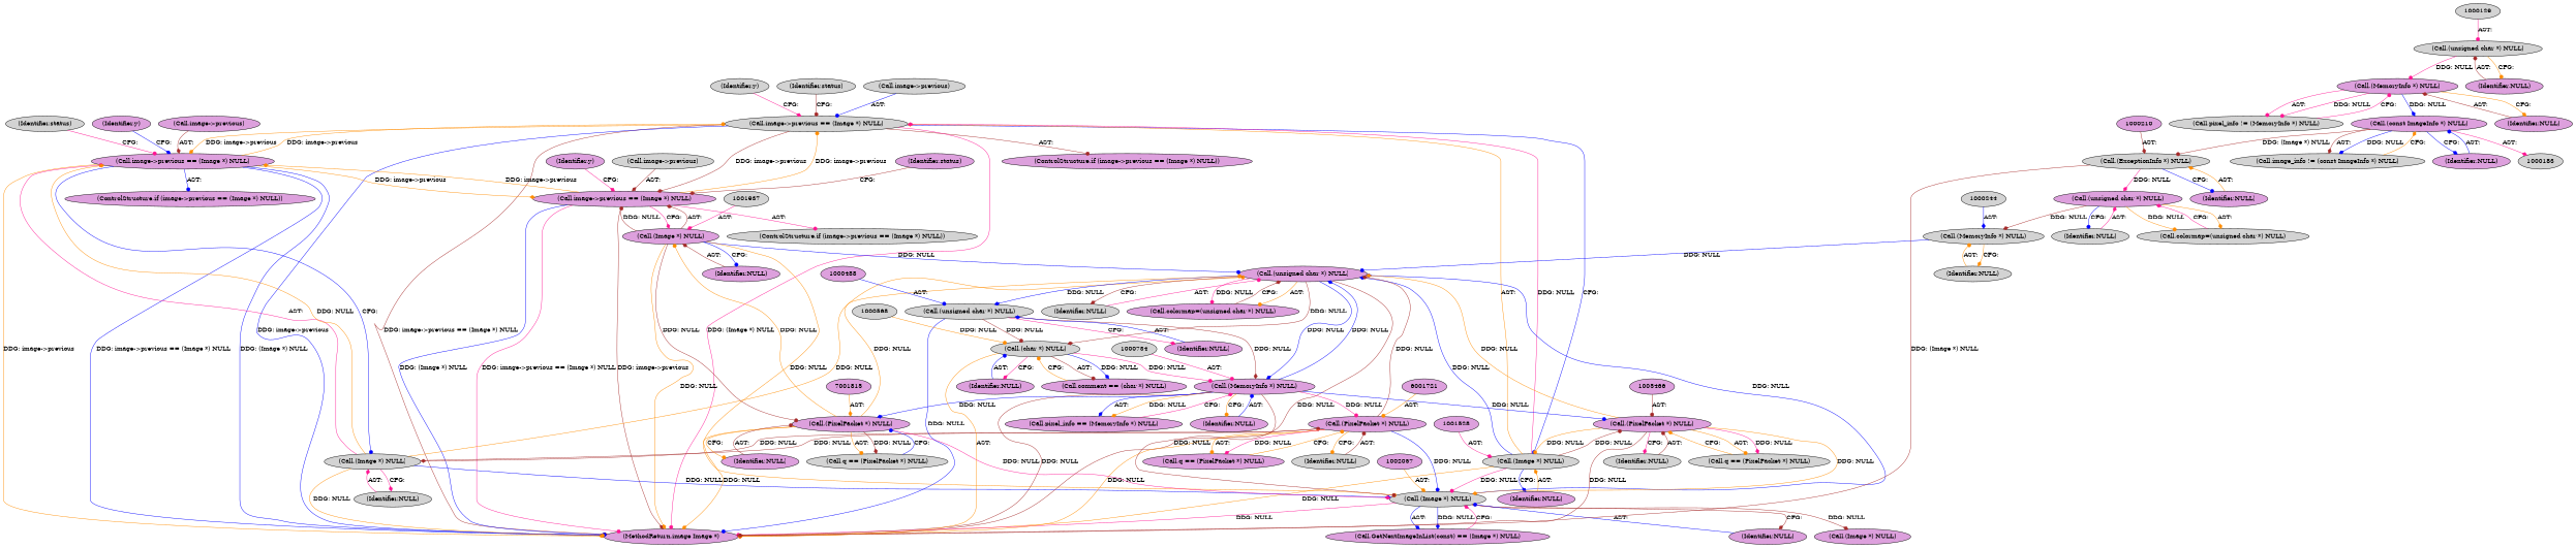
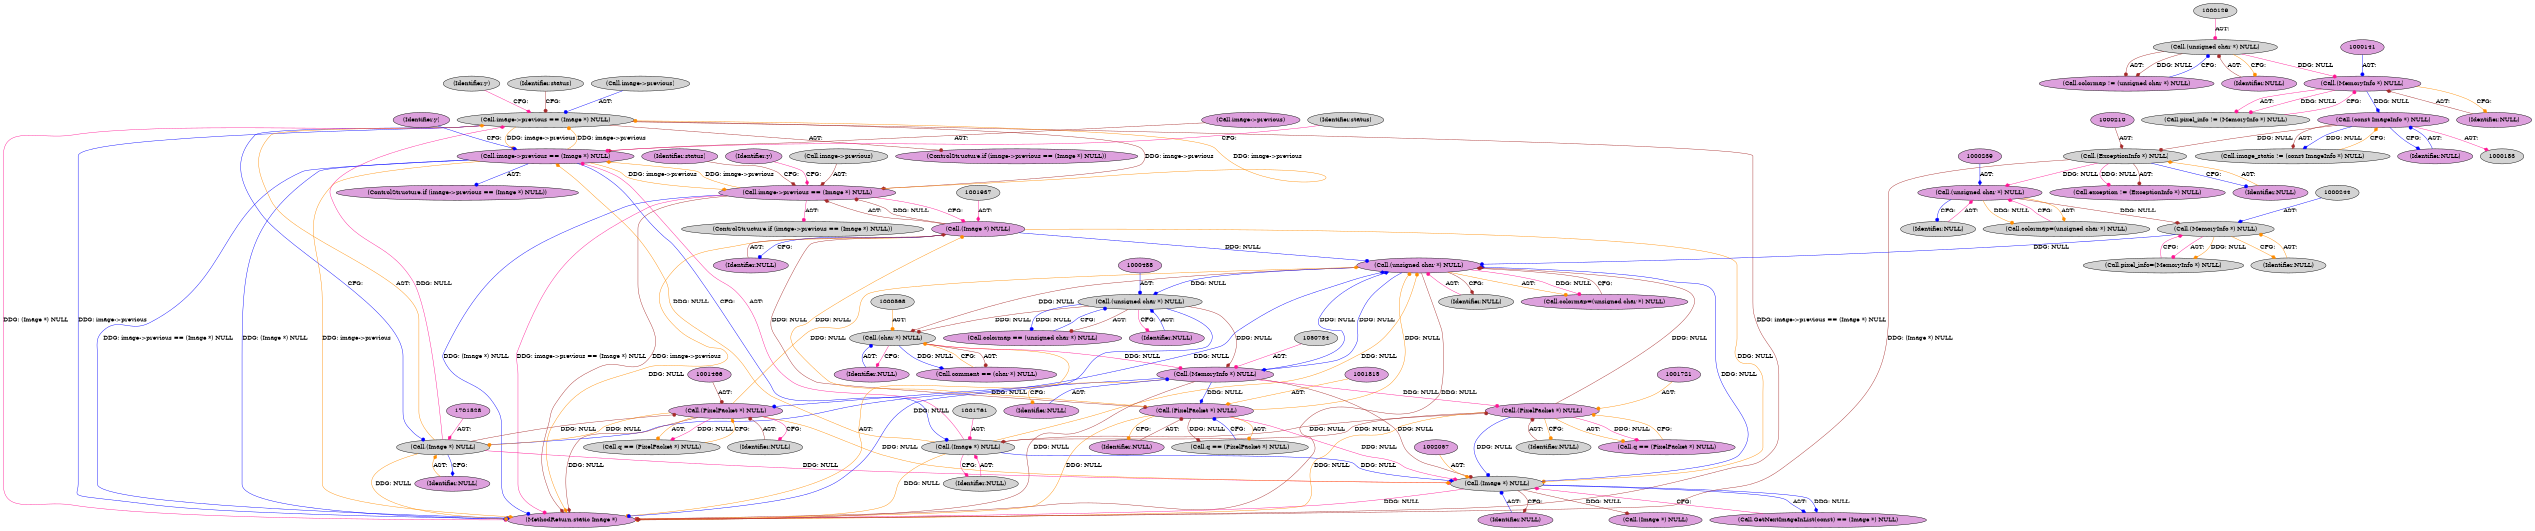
  digraph {
    node [fillcolor=plum style=filled]
    edge [arrowhead=diamond color=darkorange]
    n1 [fillcolor=lightgrey label="(Call,image->previous == (Image *) NULL)"]
    n2 [label="(Call,image->previous == (Image *) NULL)"]
    n3 [label="(Call,image->previous == (Image *) NULL)"]
    n4 [fillcolor=lightgrey label="(Call,(Image *) NULL)"]
    n5 [label="(ControlStructure,if (image->previous == (Image *) NULL))"]
-   n6 [label="(MethodReturn,image Image *)"]
+   n6 [label="(MethodReturn,static Image *)"]
    n7 [fillcolor=lightgrey label="(Call,(Image *) NULL)"]
    n8 [label="(ControlStructure,if (image->previous == (Image *) NULL))"]
    n9 [label="(Call,(Image *) NULL)"]
    n10 [fillcolor=lightgrey label="(ControlStructure,if (image->previous == (Image *) NULL))"]
    n11 [label="(Call,(unsigned char *) NULL)"]
    n12 [fillcolor=lightgrey label="(Call,(Image *) NULL)"]
    n13 [label="(Call,(PixelPacket *) NULL)"]
    n14 [label="(Identifier,NULL)"]
    n15 [label="(Call,(PixelPacket *) NULL)"]
    n16 [fillcolor=lightgrey label="(Identifier,NULL)"]
    n17 [label="(Call,(PixelPacket *) NULL)"]
    n18 [label="(Identifier,NULL)"]
    n19 [fillcolor=lightgrey label="(Call,q == (PixelPacket *) NULL)"]
    n20 [label="(Identifier,NULL)"]
    n21 [label="(Call,(MemoryInfo *) NULL)"]
    n22 [fillcolor=lightgrey label="(Call,(char *) NULL)"]
    n23 [fillcolor=lightgrey label="(Call,(unsigned char *) NULL)"]
    n24 [fillcolor=lightgrey label="(Identifier,NULL)"]
    n25 [label="(Call,colormap=(unsigned char *) NULL)"]
    n26 [label="(Call,(Image *) NULL)"]
    n27 [label="(Call,GetNextImageInList(const) == (Image *) NULL)"]
    n28 [label="(Identifier,NULL)"]
    n29 [label="(Identifier,NULL)"]
-   n30 [label="(Call,pixel_info == (MemoryInfo *) NULL)"]
    n31 [fillcolor=lightgrey label="(Identifier,NULL)"]
    n32 [label="(Call,q == (PixelPacket *) NULL)"]
    n33 [fillcolor=lightgrey label="(Identifier,NULL)"]
    n34 [fillcolor=lightgrey label="(Call,q == (PixelPacket *) NULL)"]
    n35 [label="(Call,comment == (char *) NULL)"]
    n36 [label="(Identifier,NULL)"]
+   n37 [label="(Call,colormap == (unsigned char *) NULL)"]
    n38 [label="(Identifier,NULL)"]
    n39 [fillcolor=lightgrey label="(Call,(MemoryInfo *) NULL)"]
    n40 [fillcolor=lightgrey label="(Identifier,NULL)"]
+   n41 [fillcolor=lightgrey label="(Call,pixel_info=(MemoryInfo *) NULL)"]
    n42 [label="(Call,(unsigned char *) NULL)"]
    n43 [fillcolor=lightgrey label="(Call,colormap=(unsigned char *) NULL)"]
    n44 [fillcolor=lightgrey label="(Identifier,NULL)"]
    n45 [fillcolor=lightgrey label="(Call,(ExceptionInfo *) NULL)"]
    n46 [label="(Identifier,NULL)"]
+   n47 [label="(Call,exception != (ExceptionInfo *) NULL)"]
    n48 [label="(Call,(const ImageInfo *) NULL)"]
-   n49 [fillcolor=lightgrey label="(Call,image_info != (const ImageInfo *) NULL)"]
+   n49 [fillcolor=lightgrey label="(Call,image_static != (const ImageInfo *) NULL)"]
    n50 [label="(Identifier,NULL)"]
    1000183 [fillcolor=lightgrey]
    n52 [label="(Call,(MemoryInfo *) NULL)"]
    n53 [label="(Identifier,NULL)"]
    n54 [fillcolor=lightgrey label="(Call,pixel_info != (MemoryInfo *) NULL)"]
    n55 [fillcolor=lightgrey label="(Call,(unsigned char *) NULL)"]
+   n56 [label="(Call,colormap != (unsigned char *) NULL)"]
    n57 [label="(Identifier,NULL)"]
    n58 [fillcolor=lightgrey label="(Identifier,y)"]
    n59 [fillcolor=lightgrey label="(Identifier,status)"]
    n60 [label="(Call,image->previous)"]
    n61 [fillcolor=lightgrey label="(Identifier,status)"]
    n62 [label="(Identifier,status)"]
    n63 [label="(Identifier,y)"]
    n64 [label="(Identifier,y)"]
    n65 [fillcolor=lightgrey label="(Call,image->previous)"]
    n66 [fillcolor=lightgrey label="(Call,image->previous)"]
    1001937 [fillcolor=lightgrey]
-   1001815 [label=7001815]
-   1000734 [fillcolor=lightgrey]
+   1001815
+   1000734 [fillcolor=lightgrey label=1050734]
    1000568 [fillcolor=lightgrey]
    1000488
-   1001721 [label=6001721]
+   1001761 [fillcolor=lightgrey]
+   1001721
    1002057
-   1001528
-   1001466 [label=1005466]
+   1001528 [label=1701528]
+   1001466
    1000244 [fillcolor=lightgrey]
+   1000239
    1000210
+   1000141
    1000129 [fillcolor=lightgrey]
    n1 -> n2 [label="DDG: image->previous"]
    n1 -> n3 [color=brown label="DDG: image->previous"]
    n1 -> n4 [arrowhead=dot color=blue label="CFG: "]
    n1 -> n5 [arrowhead=dot color=brown label="AST: "]
    n1 -> n6 [color=brown label="DDG: image->previous == (Image *) NULL"]
    n1 -> n6 [arrowhead=dot color=deeppink label="DDG: (Image *) NULL"]
    n1 -> n6 [arrowhead=dot color=blue label="DDG: image->previous"]
    n2 -> n1 [arrowhead=dot label="DDG: image->previous"]
    n2 -> n3 [label="DDG: image->previous"]
    n2 -> n6 [arrowhead=dot color=blue label="DDG: image->previous == (Image *) NULL"]
    n2 -> n6 [color=blue label="DDG: (Image *) NULL"]
    n2 -> n6 [label="DDG: image->previous"]
    n2 -> n7 [arrowhead=dot color=blue label="CFG: "]
    n2 -> n8 [arrowhead=dot color=blue label="AST: "]
    n3 -> n1 [arrowhead=dot label="DDG: image->previous"]
    n3 -> n2 [label="DDG: image->previous"]
    n3 -> n6 [color=brown label="DDG: image->previous"]
    n3 -> n6 [arrowhead=dot color=blue label="DDG: (Image *) NULL"]
    n3 -> n6 [arrowhead=dot color=deeppink label="DDG: image->previous == (Image *) NULL"]
    n3 -> n9 [color=deeppink label="CFG: "]
    n3 -> n10 [arrowhead=dot color=deeppink label="AST: "]
    n4 -> n1 [label="AST: "]
    n4 -> n1 [color=deeppink label="DDG: NULL"]
    n4 -> n6 [arrowhead=dot label="DDG: NULL"]
    n4 -> n11 [color=blue label="DDG: NULL"]
    n4 -> n12 [arrowhead=dot color=deeppink label="DDG: NULL"]
    n4 -> n13 [arrowhead=dot color=brown label="DDG: NULL"]
    n4 -> n14 [color=blue label="CFG: "]
    n7 -> n2 [arrowhead=dot color=deeppink label="AST: "]
    n7 -> n2 [label="DDG: NULL"]
    n7 -> n6 [arrowhead=dot label="DDG: NULL"]
    n7 -> n11 [arrowhead=dot label="DDG: NULL"]
    n7 -> n12 [color=blue label="DDG: NULL"]
    n7 -> n15 [arrowhead=dot color=brown label="DDG: NULL"]
    n7 -> n16 [color=deeppink label="CFG: "]
    n9 -> n3 [color=brown label="AST: "]
    n9 -> n3 [arrowhead=dot color=brown label="DDG: NULL"]
    n9 -> n6 [label="DDG: NULL"]
    n9 -> n11 [arrowhead=dot color=blue label="DDG: NULL"]
    n9 -> n12 [arrowhead=dot label="DDG: NULL"]
    n9 -> n17 [arrowhead=dot color=brown label="DDG: NULL"]
    n9 -> n18 [arrowhead=dot color=blue label="CFG: "]
    n11 -> n6 [arrowhead=dot color=brown label="DDG: NULL"]
    n11 -> n21 [color=blue label="DDG: NULL"]
    n11 -> n22 [color=brown label="DDG: NULL"]
    n11 -> n23 [color=blue label="DDG: NULL"]
    n11 -> n24 [color=brown label="CFG: "]
    n11 -> n25 [arrowhead=dot label="AST: "]
    n11 -> n25 [arrowhead=dot color=deeppink label="DDG: NULL"]
    n12 -> n6 [arrowhead=dot color=deeppink label="DDG: NULL"]
    n12 -> n11 [color=blue label="DDG: NULL"]
    n12 -> n26 [color=brown label="DDG: NULL"]
    n12 -> n27 [color=blue label="AST: "]
    n12 -> n27 [color=blue label="DDG: NULL"]
    n12 -> n28 [color=brown label="CFG: "]
    n13 -> n4 [arrowhead=dot label="DDG: NULL"]
    n13 -> n6 [color=brown label="DDG: NULL"]
    n13 -> n11 [label="DDG: NULL"]
    n13 -> n12 [label="DDG: NULL"]
    n13 -> n33 [color=deeppink label="CFG: "]
    n13 -> n34 [arrowhead=dot label="AST: "]
    n13 -> n34 [color=deeppink label="DDG: NULL"]
    n14 -> n4 [label="AST: "]
    n15 -> n6 [label="DDG: NULL"]
    n15 -> n7 [color=brown label="DDG: NULL"]
    n15 -> n11 [color=brown label="DDG: NULL"]
    n15 -> n12 [arrowhead=dot color=blue label="DDG: NULL"]
    n15 -> n31 [arrowhead=dot label="CFG: "]
    n15 -> n32 [arrowhead=dot label="AST: "]
    n15 -> n32 [color=deeppink label="DDG: NULL"]
    n16 -> n7 [color=deeppink label="AST: "]
    n17 -> n6 [label="DDG: NULL"]
    n17 -> n9 [arrowhead=dot label="DDG: NULL"]
    n17 -> n11 [arrowhead=dot label="DDG: NULL"]
    n17 -> n12 [color=deeppink label="DDG: NULL"]
    n17 -> n19 [arrowhead=dot label="AST: "]
    n17 -> n19 [color=brown label="DDG: NULL"]
    n17 -> n20 [arrowhead=dot label="CFG: "]
    n18 -> n9 [color=brown label="AST: "]
    n19 -> n17 [arrowhead=dot color=blue label="CFG: "]
    n20 -> n17 [arrowhead=dot color=brown label="AST: "]
    n21 -> n6 [color=brown label="DDG: NULL"]
    n21 -> n11 [color=blue label="DDG: NULL"]
    n21 -> n12 [arrowhead=dot color=brown label="DDG: NULL"]
    n21 -> n13 [arrowhead=dot color=blue label="DDG: NULL"]
    n21 -> n15 [arrowhead=dot color=deeppink label="DDG: NULL"]
    n21 -> n17 [color=blue label="DDG: NULL"]
    n21 -> n29 [arrowhead=dot label="CFG: "]
-   n21 -> n30 [color=blue label="AST: "]
-   n21 -> n30 [label="DDG: NULL"]
    n22 -> n6 [arrowhead=dot label="AST: "]
    n22 -> n21 [arrowhead=dot color=deeppink label="DDG: NULL"]
    n22 -> n35 [arrowhead=dot color=brown label="AST: "]
    n22 -> n35 [color=blue label="DDG: NULL"]
    n22 -> n36 [color=deeppink label="CFG: "]
    n23 -> n6 [arrowhead=dot color=blue label="DDG: NULL"]
    n23 -> n21 [color=brown label="DDG: NULL"]
    n23 -> n22 [arrowhead=dot color=brown label="DDG: NULL"]
+   n23 -> n37 [arrowhead=dot color=brown label="AST: "]
+   n23 -> n37 [arrowhead=dot color=blue label="DDG: NULL"]
    n23 -> n38 [color=deeppink label="CFG: "]
    n24 -> n11 [arrowhead=dot color=deeppink label="AST: "]
    n25 -> n11 [color=brown label="CFG: "]
    n27 -> n12 [color=deeppink label="CFG: "]
    n28 -> n12 [arrowhead=dot color=blue label="AST: "]
    n29 -> n21 [arrowhead=dot color=blue label="AST: "]
-   n30 -> n21 [color=deeppink label="CFG: "]
    n31 -> n15 [arrowhead=dot color=brown label="AST: "]
    n32 -> n15 [arrowhead=dot label="CFG: "]
    n33 -> n13 [arrowhead=dot color=brown label="AST: "]
    n34 -> n13 [label="CFG: "]
    n35 -> n22 [arrowhead=dot label="CFG: "]
    n36 -> n22 [arrowhead=dot color=blue label="AST: "]
+   n37 -> n23 [arrowhead=dot color=blue label="CFG: "]
    n38 -> n23 [color=blue label="AST: "]
    n39 -> n11 [arrowhead=dot color=blue label="DDG: NULL"]
    n39 -> n40 [label="CFG: "]
+   n39 -> n41 [arrowhead=dot color=deeppink label="AST: "]
+   n39 -> n41 [label="DDG: NULL"]
    n40 -> n39 [arrowhead=dot label="AST: "]
+   n41 -> n39 [color=deeppink label="CFG: "]
    n42 -> n39 [color=brown label="DDG: NULL"]
    n42 -> n43 [label="AST: "]
    n42 -> n43 [arrowhead=dot label="DDG: NULL"]
    n42 -> n44 [arrowhead=dot color=blue label="CFG: "]
    n43 -> n42 [color=deeppink label="CFG: "]
    n44 -> n42 [color=deeppink label="AST: "]
    n45 -> n6 [color=brown label="DDG: (Image *) NULL"]
    n45 -> n42 [color=deeppink label="DDG: NULL"]
    n45 -> n46 [arrowhead=dot color=blue label="CFG: "]
+   n45 -> n47 [arrowhead=dot color=brown label="AST: "]
+   n45 -> n47 [arrowhead=dot color=deeppink label="DDG: NULL"]
    n46 -> n45 [label="AST: "]
-   n48 -> n45 [arrowhead=dot color=brown label="DDG: (Image *) NULL"]
+   n48 -> n45 [arrowhead=dot color=brown label="DDG: NULL"]
    n48 -> n49 [color=brown label="AST: "]
    n48 -> n49 [color=blue label="DDG: NULL"]
    n48 -> n50 [color=blue label="CFG: "]
    n48 -> 1000183 [color=deeppink label="AST: "]
    n49 -> n48 [label="CFG: "]
    n50 -> n48 [arrowhead=dot color=blue label="AST: "]
    n52 -> n48 [color=blue label="DDG: NULL"]
    n52 -> n53 [label="CFG: "]
    n52 -> n54 [arrowhead=dot color=deeppink label="AST: "]
    n52 -> n54 [arrowhead=dot color=deeppink label="DDG: NULL"]
    n53 -> n52 [color=brown label="AST: "]
    n54 -> n52 [arrowhead=dot color=deeppink label="CFG: "]
    n55 -> n52 [arrowhead=dot color=deeppink label="DDG: NULL"]
+   n55 -> n56 [arrowhead=dot color=brown label="AST: "]
+   n55 -> n56 [color=brown label="DDG: NULL"]
    n55 -> n57 [arrowhead=dot label="CFG: "]
+   n56 -> n55 [arrowhead=dot color=blue label="CFG: "]
    n57 -> n55 [arrowhead=dot color=brown label="AST: "]
    n58 -> n1 [color=deeppink label="CFG: "]
    n59 -> n1 [arrowhead=dot color=brown label="CFG: "]
    n60 -> n2 [color=brown label="AST: "]
    n61 -> n2 [arrowhead=dot color=deeppink label="CFG: "]
    n62 -> n3 [color=brown label="CFG: "]
    n63 -> n2 [color=blue label="CFG: "]
    n64 -> n3 [color=deeppink label="CFG: "]
    n65 -> n3 [color=brown label="AST: "]
    n66 -> n1 [arrowhead=dot color=blue label="AST: "]
    1001937 -> n9 [color=deeppink label="AST: "]
    1001815 -> n17 [label="AST: "]
    1000734 -> n21 [arrowhead=dot color=deeppink label="AST: "]
-   1000568 -> n22 [arrowhead=dot label="DDG: NULL"]
+   1000568 -> n22 [arrowhead=dot label="AST: "]
    1000488 -> n23 [arrowhead=dot color=blue label="AST: "]
+   1001761 -> n7 [arrowhead=dot color=deeppink label="AST: "]
    1001721 -> n15 [arrowhead=dot label="AST: "]
    1002057 -> n12 [label="AST: "]
    1001528 -> n4 [color=deeppink label="AST: "]
    1001466 -> n13 [arrowhead=dot color=brown label="AST: "]
    1000244 -> n39 [color=blue label="AST: "]
+   1000239 -> n42 [color=blue label="AST: "]
    1000210 -> n45 [color=brown label="AST: "]
+   1000141 -> n52 [arrowhead=dot color=blue label="AST: "]
    1000129 -> n55 [arrowhead=dot color=deeppink label="AST: "]
  }
